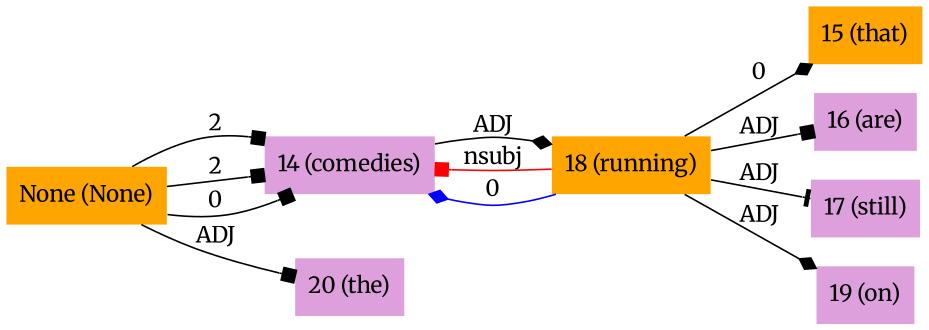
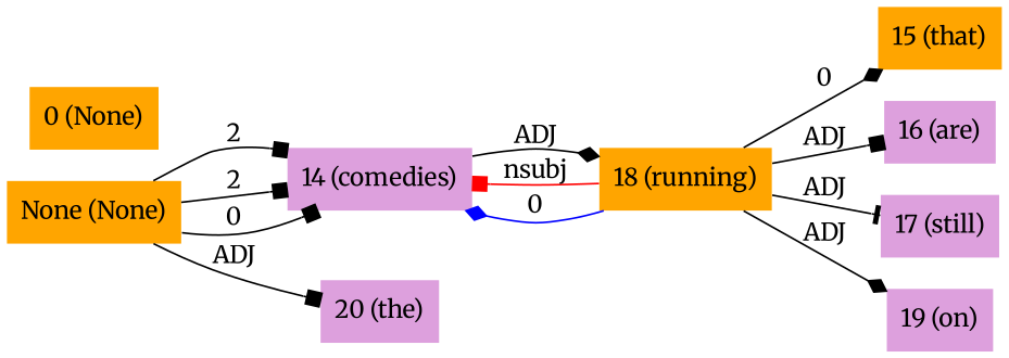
  digraph {
    fontname=Merriweather
    rankdir=LR
    node [color=brown fillcolor=plum fontname=Merriweather shape=plaintext style=filled]
    edge [arrowhead=box dir=forward fontname=Merriweather]
    n1 [fillcolor=orange label="None (None)"]
    n2 [label="14 (comedies)"]
    n3 [label="20 (the)"]
    n4 [color=blue fillcolor=orange label="18 (running)"]
    n5 [color=black fillcolor=orange label="15 (that)"]
    n6 [label="16 (are)"]
    n7 [label="17 (still)"]
    n8 [color=blue label="19 (on)"]
+   n9 [color=blue fillcolor=orange label="0 (None)"]
    n1 -> n2 [label=2]
    n1 -> n2 [label=2]
    n1 -> n2 [label=0]
    n1 -> n3 [label=ADJ]
    n2 -> n4 [arrowhead=diamond label=ADJ]
    n4 -> n2 [color=red label=nsubj]
    n4 -> n2 [arrowhead=diamond color=blue label=0]
    n4 -> n5 [arrowhead=diamond label=0]
    n4 -> n6 [label=ADJ]
    n4 -> n7 [arrowhead=tee label=ADJ]
    n4 -> n8 [arrowhead=diamond label=ADJ]
  }
